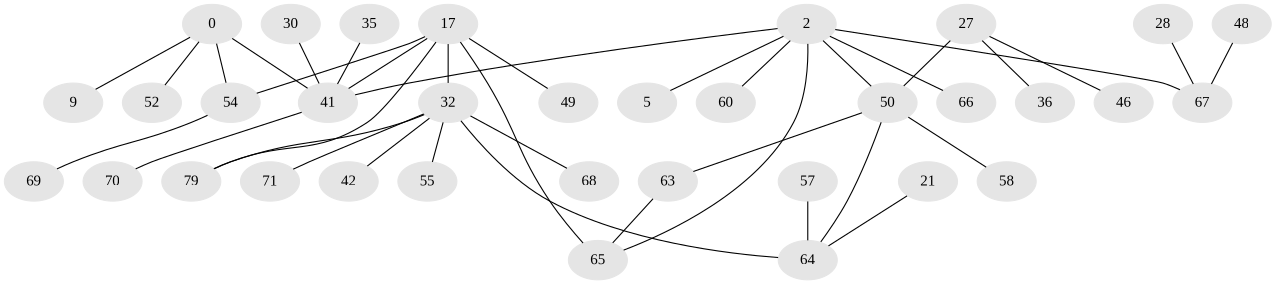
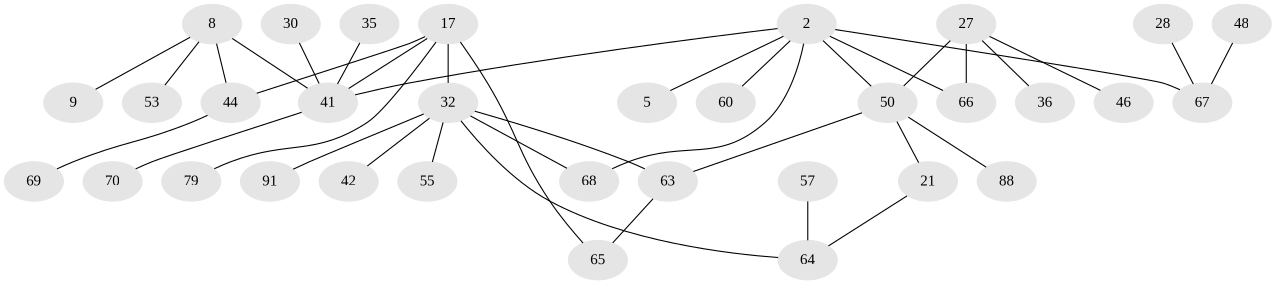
  graph {
    fontname="Liberation Serif"
    node [color=gray90 fontname="Liberation Serif" style=filled]
    edge [fontname="Liberation Serif"]
    2 [super="+1"]
    5
    41 [super="+12+14"]
    50 [super="+3"]
    60
    65 [super="+43+51"]
    66 [super="+56"]
    67 [super="+19"]
    70
    64 [super="+4"]
    63 [super="+62"]
-   58
-   8 [label=0]
+   58 [label=88]
+   8
    9
-   53 [label=52]
-   54 [super="+25"]
+   53
+   54 [super="+25" label=44]
    69 [super="+29"]
    17 [super="+15"]
    32 [super="+24+26"]
    n20 [label=79]
-   49
    68
-   71 [super="+59"]
+   71 [super="+59" label=91]
    42
    55
    21
    27 [super="+20"]
    36 [super="+31"]
    46
    28
    30
    35 [super="+22"]
    48 [super="+34"]
    57 [super="+10"]
    2 -- 5
    2 -- 41 [weight=2]
    2 -- 50
    2 -- 60
-   2 -- 65
+   2 -- 68
    2 -- 66
    2 -- 67 [weight=2]
    41 -- 70
-   50 -- 64
+   50 -- 21
    50 -- 63
    50 -- 58
    63 -- 65
    8 -- 41
    8 -- 9
    8 -- 53
    8 -- 54 [weight=2]
    54 -- 69
    17 -- 41
    17 -- 65 [weight=2]
    17 -- 54
    17 -- 32 [weight=2]
    17 -- n20
-   17 -- 49
    32 -- 64 [weight=2]
-   32 -- n20 [weight=2]
+   32 -- 63 [weight=2]
    32 -- 68
    32 -- 71
    32 -- 42
    32 -- 55
    21 -- 64
    27 -- 50 [weight=2]
+   27 -- 66
    27 -- 36
    27 -- 46
    28 -- 67
    30 -- 41
    35 -- 41
    48 -- 67
    57 -- 64
  }
